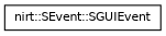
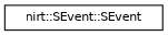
  digraph {
    rankdir=LR
-   n1 [color=black fillcolor=white fontname=Helvetica fontsize=10 height=0.2 label="nirt::SEvent::SGUIEvent" shape=record style=filled width=0.4]
+   n1 [color=black fillcolor=white fontname=Helvetica fontsize=10 height=0.2 label="nirt::SEvent::SEvent" shape=record style=filled width=0.4]
  }
